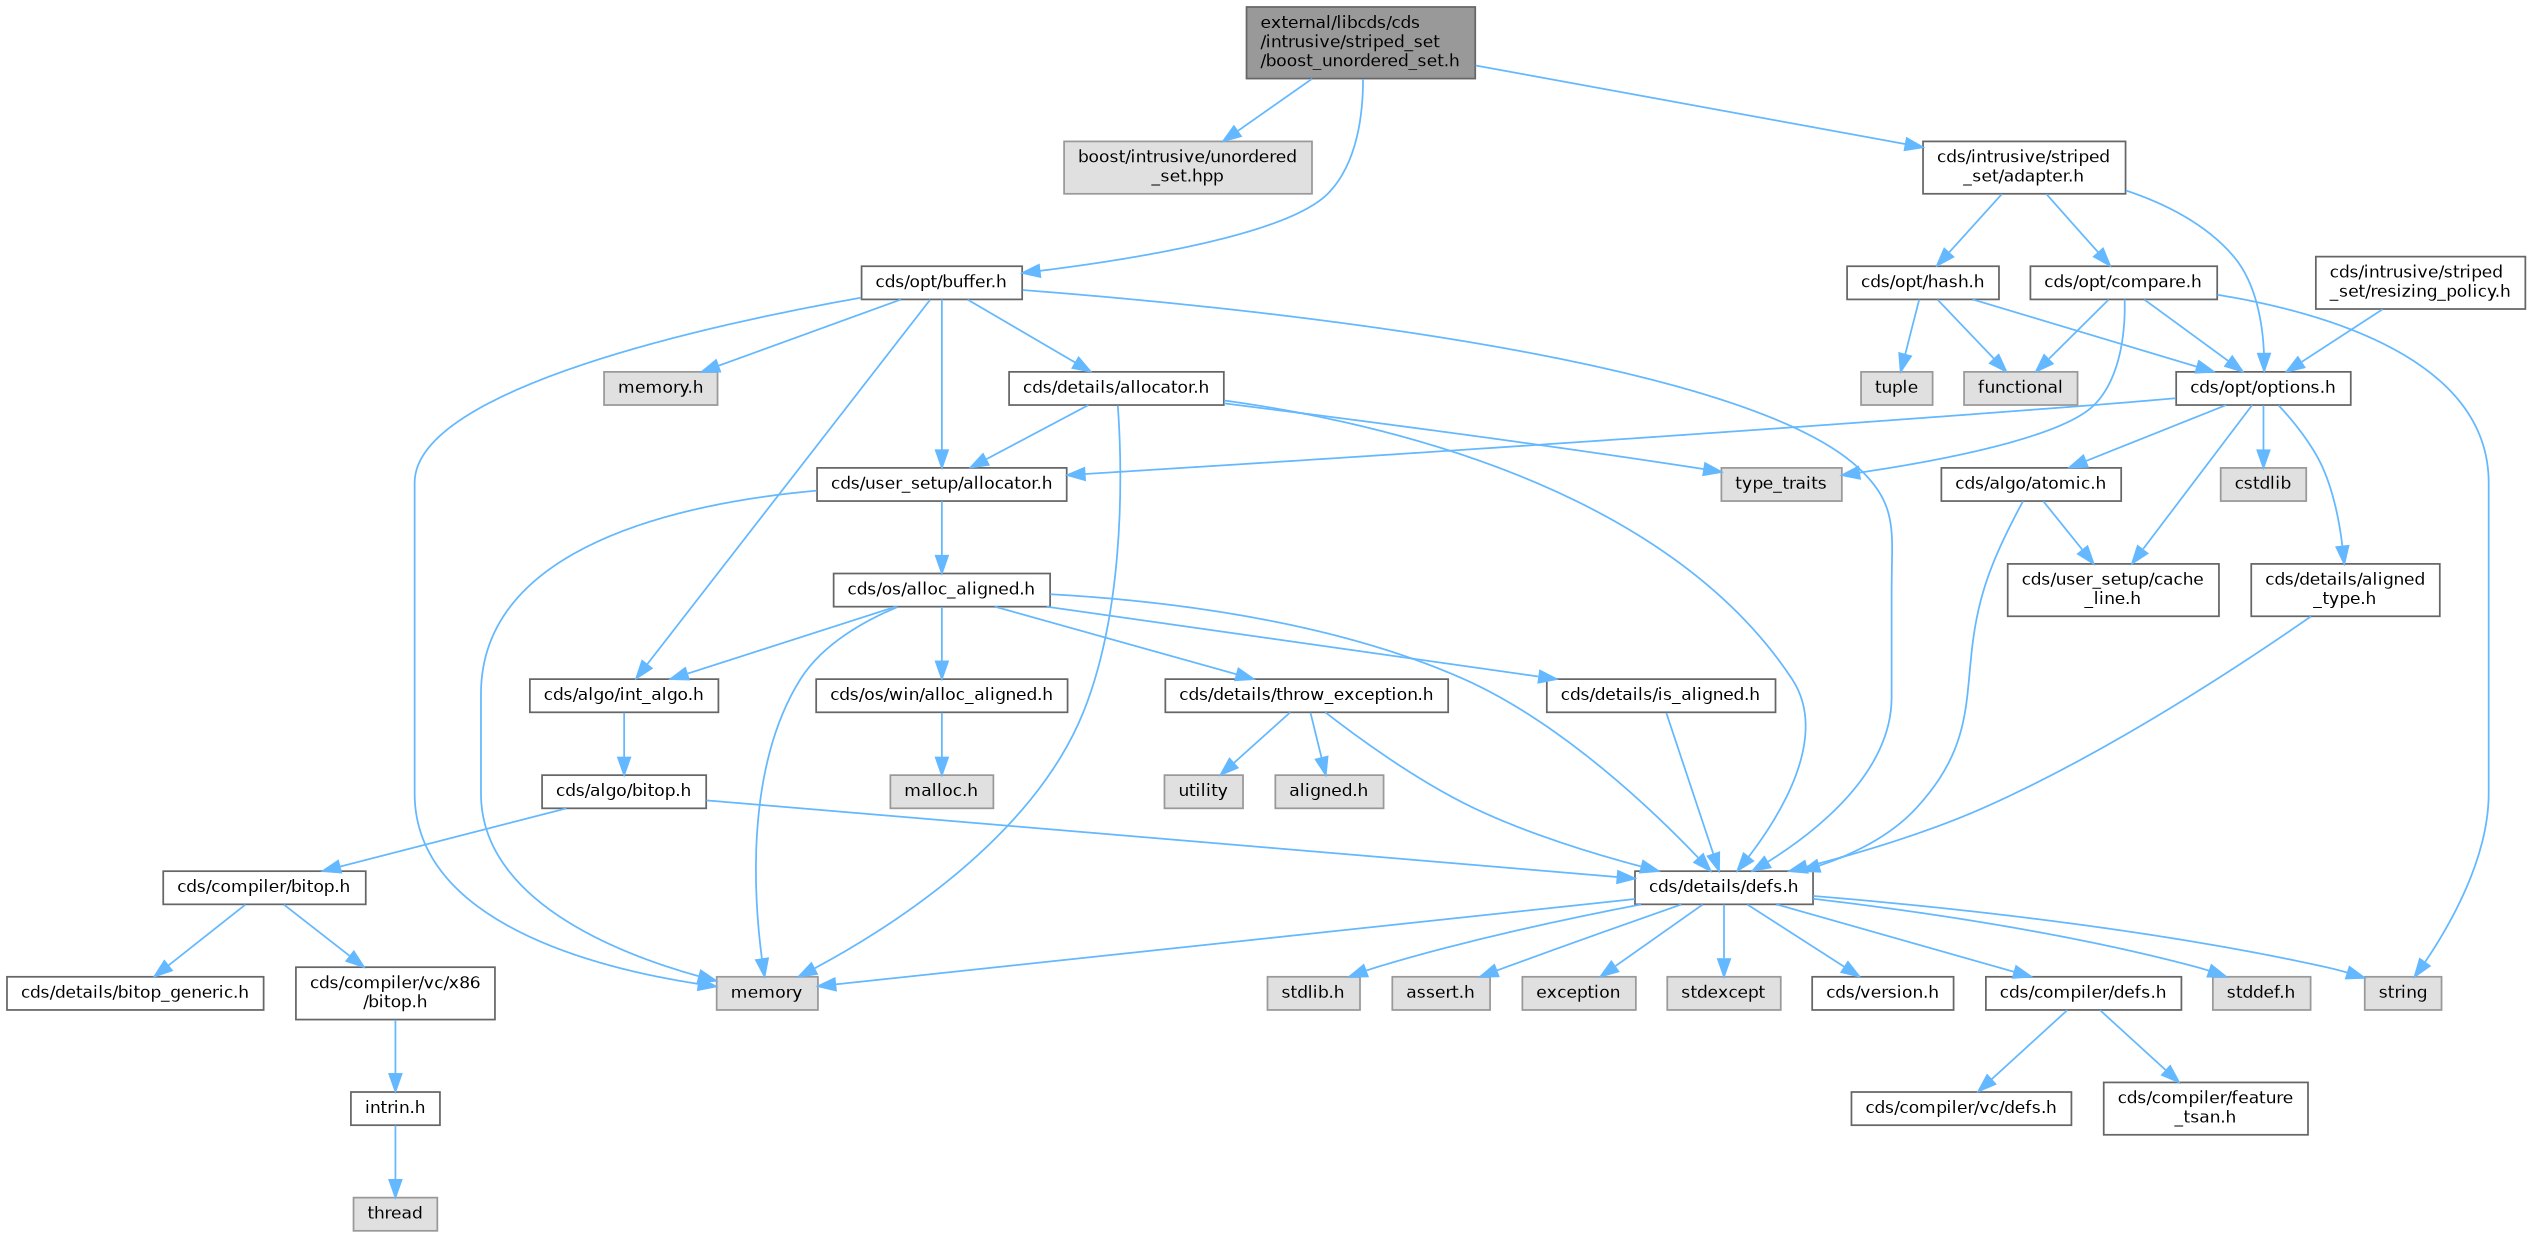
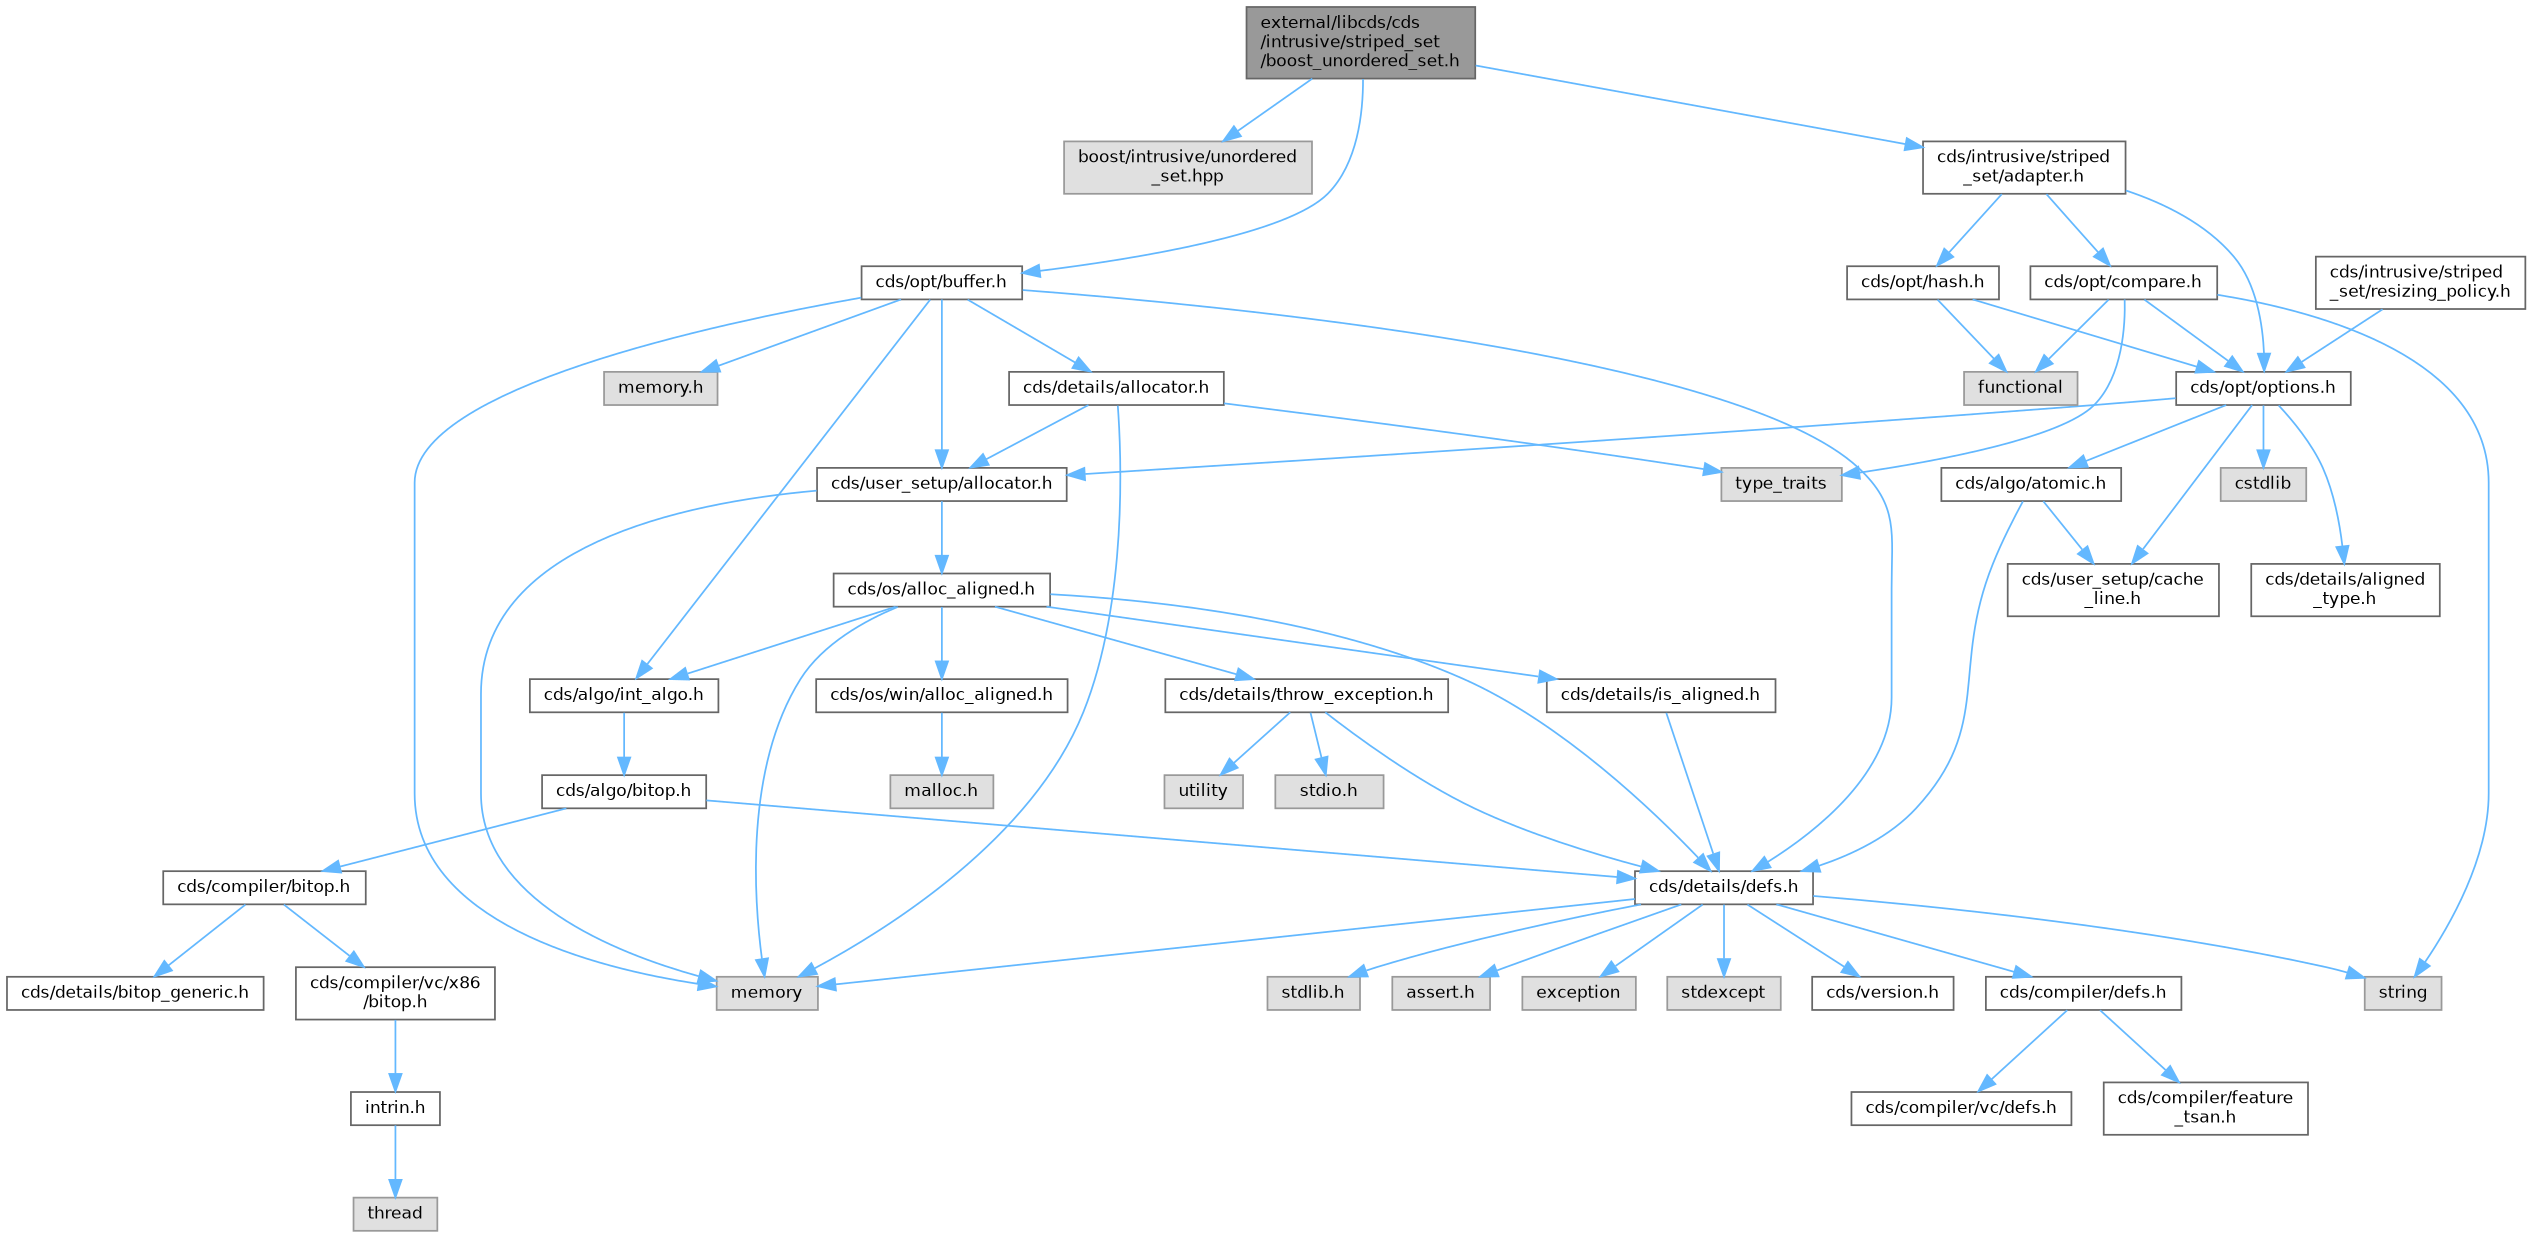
  digraph {
    node [color=grey40 fillcolor=white fontname=Helvetica fontsize=10 shape=box style=filled]
    edge [color=steelblue1 fontname=Helvetica fontsize=10 labelfontname=Helvetica labelfontsize=10 style=solid]
    n1 [color=gray40 fillcolor=grey60 fontcolor=black height=0.2 label="external/libcds/cds\l/intrusive/striped_set\l/boost_unordered_set.h" width=0.4]
    n2 [color=grey60 fillcolor="#E0E0E0" height=0.2 label="boost/intrusive/unordered\l_set.hpp" width=0.4]
    n3 [height=0.2 label="cds/intrusive/striped\l_set/adapter.h" width=0.4]
    n4 [height=0.2 label="cds/opt/buffer.h" width=0.4]
    n5 [height=0.2 label="cds/opt/options.h" width=0.4]
    n6 [height=0.2 label="cds/opt/hash.h" width=0.4]
    n7 [height=0.2 label="cds/opt/compare.h" width=0.4]
    n8 [height=0.2 label="cds/user_setup/allocator.h" width=0.4]
    n9 [height=0.2 label="cds/details/defs.h" width=0.4]
    n10 [color=grey60 fillcolor="#E0E0E0" height=0.2 label=memory width=0.4]
    n11 [height=0.2 label="cds/algo/int_algo.h" width=0.4]
    n12 [color=grey60 fillcolor="#E0E0E0" height=0.2 label="memory.h" width=0.4]
    n13 [height=0.2 label="cds/details/allocator.h" width=0.4]
    n14 [color=grey60 fillcolor="#E0E0E0" height=0.2 label=cstdlib width=0.4]
    n15 [height=0.2 label="cds/details/aligned\l_type.h" width=0.4]
    n16 [height=0.2 label="cds/user_setup/cache\l_line.h" width=0.4]
    n17 [height=0.2 label="cds/algo/atomic.h" width=0.4]
    n18 [height=0.2 label="cds/intrusive/striped\l_set/resizing_policy.h" width=0.4]
-   n19 [color=grey60 fillcolor="#E0E0E0" height=0.2 label=tuple width=0.4]
    n20 [color=grey60 fillcolor="#E0E0E0" height=0.2 label=functional width=0.4]
    n21 [color=grey60 fillcolor="#E0E0E0" height=0.2 label=string width=0.4]
    n22 [color=grey60 fillcolor="#E0E0E0" height=0.2 label=type_traits width=0.4]
    n23 [height=0.2 label="cds/os/alloc_aligned.h" width=0.4]
-   n24 [color=grey60 fillcolor="#E0E0E0" height=0.2 label="stddef.h" width=0.4]
    n25 [color=grey60 fillcolor="#E0E0E0" height=0.2 label="stdlib.h" width=0.4]
    n26 [color=grey60 fillcolor="#E0E0E0" height=0.2 label="assert.h" width=0.4]
    n27 [color=grey60 fillcolor="#E0E0E0" height=0.2 label=exception width=0.4]
    n28 [color=grey60 fillcolor="#E0E0E0" height=0.2 label=stdexcept width=0.4]
    n29 [height=0.2 label="cds/version.h" width=0.4]
    n30 [height=0.2 label="cds/compiler/defs.h" width=0.4]
    n31 [height=0.2 label="cds/compiler/vc/defs.h" width=0.4]
    n32 [height=0.2 label="cds/compiler/feature\l_tsan.h" width=0.4]
    n33 [height=0.2 label="cds/os/win/alloc_aligned.h" width=0.4]
    n34 [height=0.2 label="cds/details/is_aligned.h" width=0.4]
    n35 [height=0.2 label="cds/details/throw_exception.h" width=0.4]
    n36 [color=grey60 fillcolor="#E0E0E0" height=0.2 label="malloc.h" width=0.4]
    n37 [height=0.2 label="cds/algo/bitop.h" width=0.4]
-   n38 [color=grey60 fillcolor="#E0E0E0" height=0.2 label="aligned.h" width=0.4]
+   n38 [color=grey60 fillcolor="#E0E0E0" height=0.2 label="stdio.h" width=0.4]
    n39 [color=grey60 fillcolor="#E0E0E0" height=0.2 label=utility width=0.4]
    n40 [height=0.2 label="cds/compiler/bitop.h" width=0.4]
    n41 [height=0.2 label="cds/compiler/vc/x86\l/bitop.h" width=0.4]
    n42 [height=0.2 label="cds/details/bitop_generic.h" width=0.4]
    n43 [height=0.2 label="intrin.h" width=0.4]
    n44 [color=grey60 fillcolor="#E0E0E0" height=0.2 label=thread width=0.4]
    n1 -> n2
    n1 -> n3
    n1 -> n4
    n3 -> n5
    n3 -> n6
    n3 -> n7
    n4 -> n8
    n4 -> n9
    n4 -> n10
    n4 -> n11
    n4 -> n12
    n4 -> n13
    n5 -> n8
    n5 -> n14
    n5 -> n15
    n5 -> n16
    n5 -> n17
    n6 -> n5
-   n6 -> n19
    n6 -> n20
    n7 -> n5
    n7 -> n20
    n7 -> n21
    n7 -> n22
    n8 -> n10
    n8 -> n23
    n9 -> n10
    n9 -> n21
-   n9 -> n24
    n9 -> n25
    n9 -> n26
    n9 -> n27
    n9 -> n28
    n9 -> n29
    n9 -> n30
    n11 -> n37
    n13 -> n8
-   n13 -> n9
    n13 -> n10
    n13 -> n22
-   n15 -> n9
    n17 -> n9
    n17 -> n16
    n18 -> n5
    n23 -> n9
    n23 -> n10
    n23 -> n11
    n23 -> n33
    n23 -> n34
    n23 -> n35
    n30 -> n31
    n30 -> n32
    n33 -> n36
    n34 -> n9
    n35 -> n9
    n35 -> n38
    n35 -> n39
    n37 -> n9
    n37 -> n40
    n40 -> n41
    n40 -> n42
    n41 -> n43
    n43 -> n44
  }
